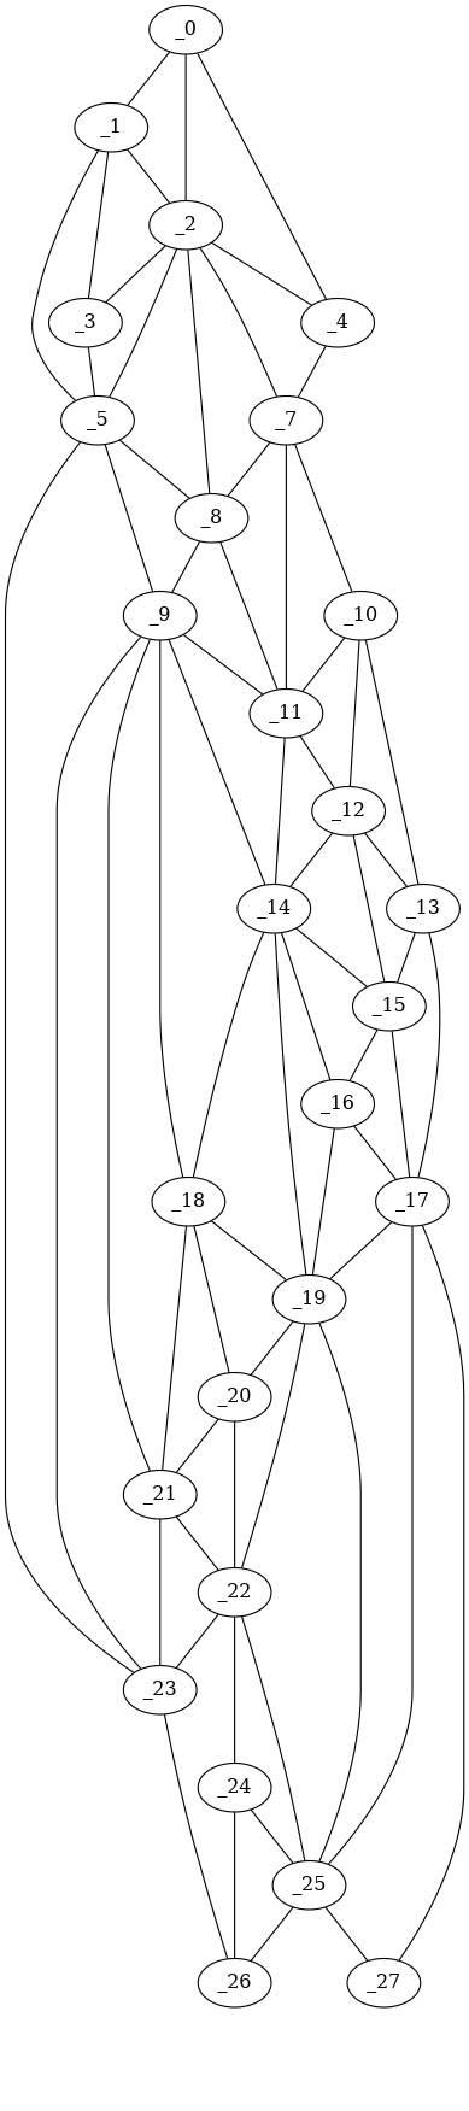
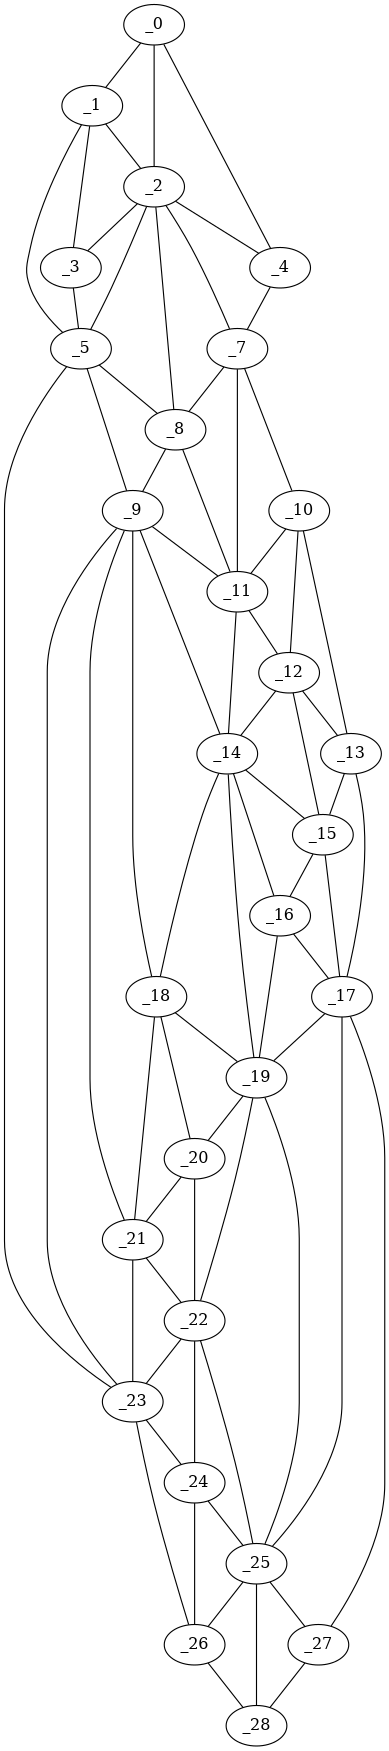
  graph {
    node [x=6 y=57]
    edge [valence=2]
    _0 [y=67]
    _1 [y=74]
    _2 [x=11 y=70]
    _4 [x=14]
    _3 [x=11 y=75]
    _5 [x=18 y=80]
    _7 [x=26 y=58]
    _8 [x=32 y=69]
    _9 [x=33 y=77]
    _23 [x=91 y=85]
    _10 [x=37 y=46]
    _11 [x=37 y=60]
    _14 [x=61 y=59]
    _18 [x=70 y=69]
    _21 [x=82 y=80]
    _24 [x=106 y=78]
    _26 [x=114 y=75]
    _12 [x=50 y=51]
    _13 [x=51 y=45]
    _15 [x=63 y=54]
    _16 [x=67 y=55]
    _19 [x=74 y=60]
    _20 [x=77 y=68]
    _22 [x=85 y=72]
    _25 [x=108]
+   _28 [x=125 y=59]
    _17 [x=68 y=46]
    _27 [x=121 y=50]
    _0 -- _1 [valence=1]
    _0 -- _2
    _0 -- _4 [valence=1]
    _1 -- _2 [valence=1]
    _1 -- _3 [valence=1]
    _1 -- _5 [valence=1]
    _2 -- _4
    _2 -- _3
    _2 -- _5
    _2 -- _7
    _2 -- _8
    _4 -- _7
    _3 -- _5
    _5 -- _8
    _5 -- _9
    _5 -- _23 [valence=1]
    _7 -- _8
    _7 -- _10
    _7 -- _11
    _8 -- _9 [valence=1]
    _8 -- _11
    _9 -- _23
    _9 -- _11
    _9 -- _14 [valence=1]
    _9 -- _18
    _9 -- _21 [valence=1]
+   _23 -- _24 [valence=1]
    _23 -- _26 [valence=1]
    _10 -- _11 [valence=1]
    _10 -- _12
    _10 -- _13 [valence=1]
    _11 -- _14
    _11 -- _12 [valence=1]
    _14 -- _18
    _14 -- _15
    _14 -- _16
    _14 -- _19
    _18 -- _21
    _18 -- _19 [valence=1]
    _18 -- _20
    _21 -- _23 [valence=1]
    _21 -- _22
    _24 -- _26
    _24 -- _25
+   _26 -- _28 [valence=1]
    _12 -- _14
    _12 -- _13 [valence=1]
    _12 -- _15 [valence=1]
    _13 -- _15
    _13 -- _17 [valence=1]
    _15 -- _16
    _15 -- _17
    _16 -- _19
    _16 -- _17
    _19 -- _20 [valence=1]
    _19 -- _22
    _19 -- _25
    _20 -- _21 [valence=1]
    _20 -- _22
    _22 -- _23
    _22 -- _24 [valence=1]
    _22 -- _25 [valence=1]
    _25 -- _26 [valence=1]
+   _25 -- _28
    _25 -- _27 [valence=1]
    _17 -- _19 [valence=1]
    _17 -- _25
    _17 -- _27 [valence=1]
+   _27 -- _28 [valence=1]
  }
